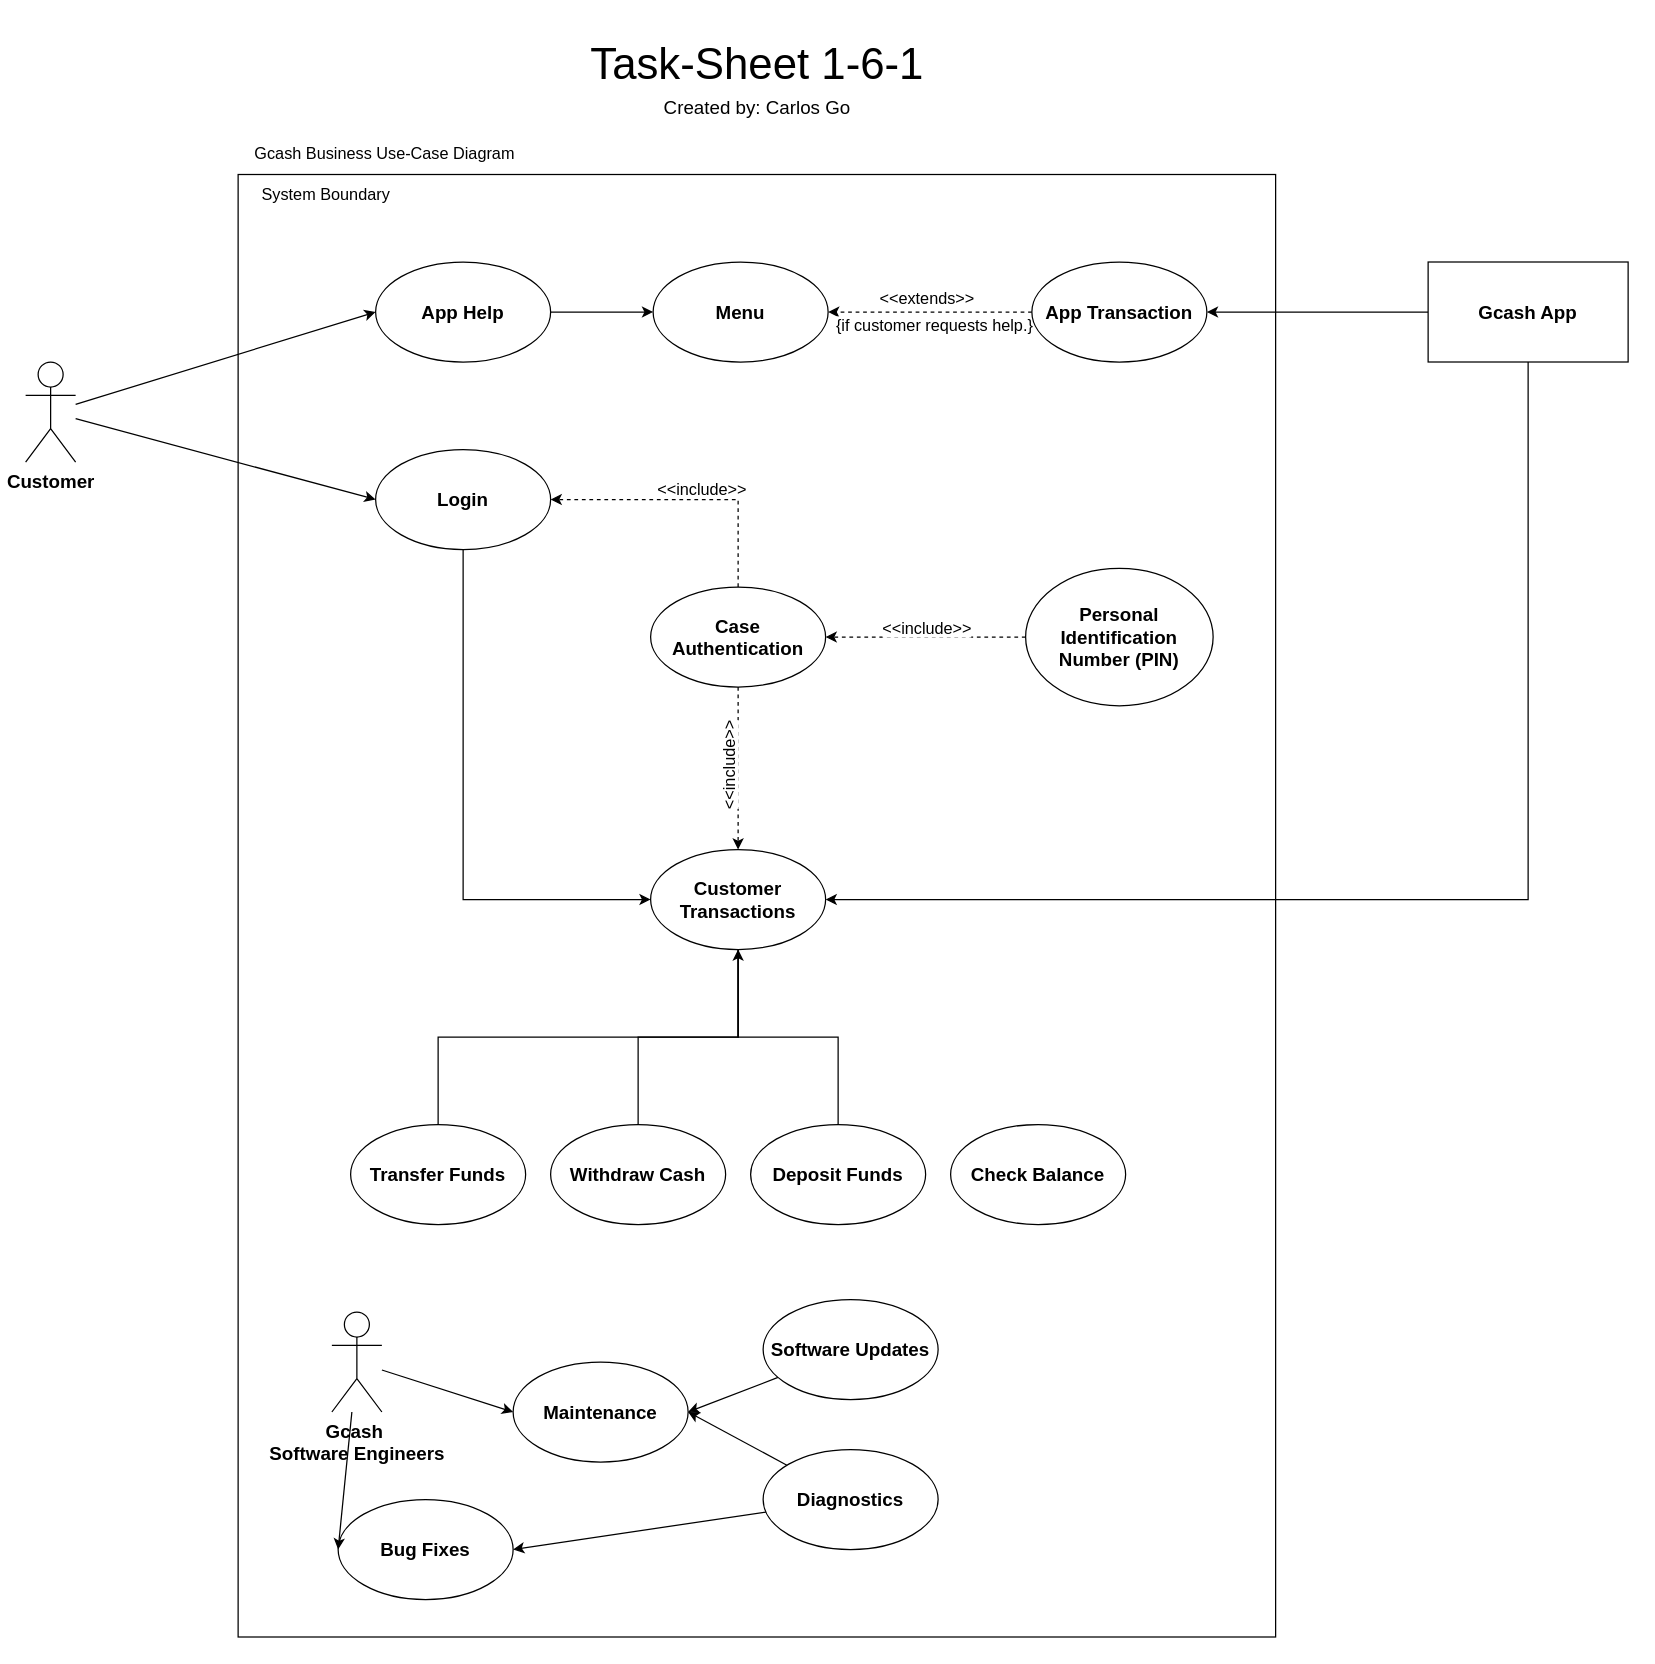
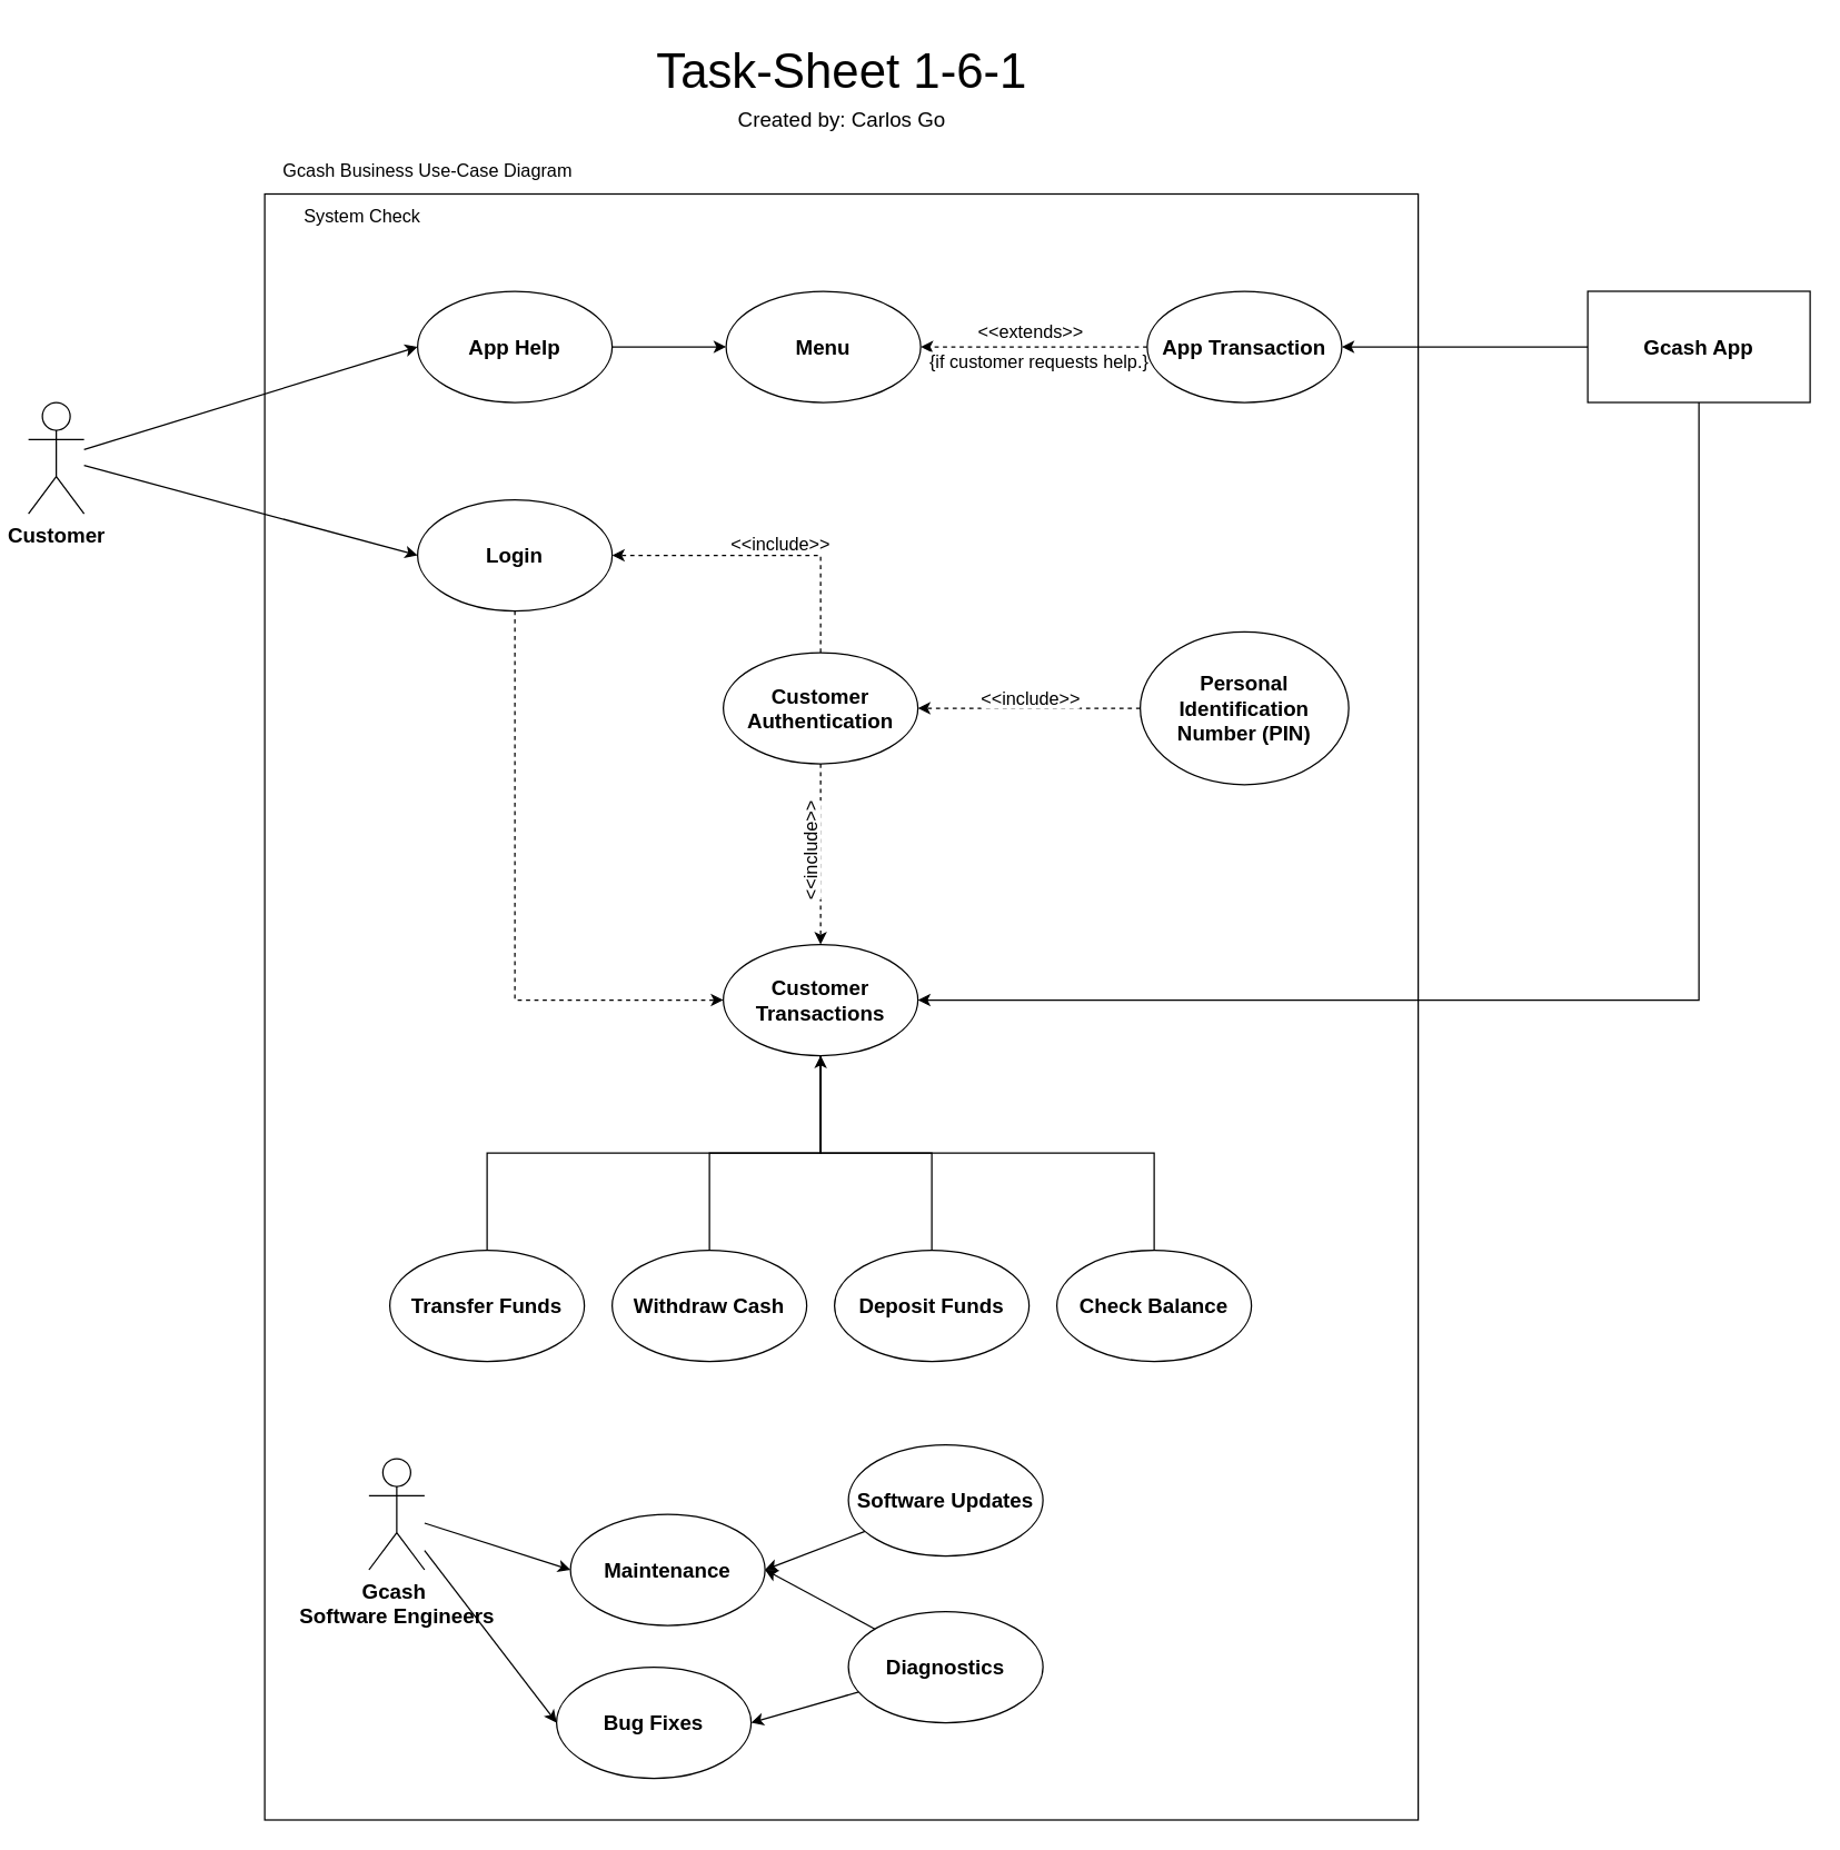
  <mxCell id="0" />
  <mxCell id="1" parent="0" />
  <mxCell id="2" value="" style="rounded=0;whiteSpace=wrap;html=1;fillColor=none;" vertex="1" parent="1"><mxGeometry y="139" width="830" height="1170" as="geometry" x="190" /></mxCell>
  <mxCell id="3" style="rounded=0;orthogonalLoop=1;jettySize=auto;html=1;entryX=0;entryY=0.5;entryDx=0;entryDy=0;" edge="1" parent="1" source="5" target="39"><mxGeometry relative="1" as="geometry" /></mxCell>
  <mxCell id="4" style="rounded=0;orthogonalLoop=1;jettySize=auto;html=1;entryX=0;entryY=0.5;entryDx=0;entryDy=0;" edge="1" parent="1" source="5" target="16"><mxGeometry relative="1" as="geometry" /></mxCell>
  <mxCell id="5" value="&lt;b&gt;Customer&lt;/b&gt;" style="shape=umlActor;verticalLabelPosition=bottom;verticalAlign=top;html=1;fontSize=15;" parent="1" vertex="1"><mxGeometry x="20" y="289" width="40" height="80" as="geometry" /></mxCell>
  <mxCell id="6" value="Maintenance" style="ellipse;whiteSpace=wrap;html=1;fontStyle=1;fontSize=15;" parent="1" vertex="1"><mxGeometry x="410" y="1089" width="140" height="80" as="geometry" /></mxCell>
- <mxCell id="7" value="Bug Fixes" style="ellipse;whiteSpace=wrap;html=1;fontStyle=1;fontSize=15;" parent="1" vertex="1"><mxGeometry x="270" y="1199" width="140" height="80" as="geometry" /></mxCell>
+ <mxCell id="7" value="Bug Fixes" style="ellipse;whiteSpace=wrap;html=1;fontStyle=1;fontSize=15;" parent="1" vertex="1"><mxGeometry x="400" y="1199" width="140" height="80" as="geometry" /></mxCell>
  <mxCell id="8" style="rounded=0;orthogonalLoop=1;jettySize=auto;html=1;entryX=0;entryY=0.5;entryDx=0;entryDy=0;" edge="1" parent="1" source="10" target="6"><mxGeometry relative="1" as="geometry" /></mxCell>
  <mxCell id="9" style="rounded=0;orthogonalLoop=1;jettySize=auto;html=1;entryX=0;entryY=0.5;entryDx=0;entryDy=0;" edge="1" parent="1" source="10" target="7"><mxGeometry relative="1" as="geometry" /></mxCell>
  <mxCell id="10" value="&lt;b&gt;Gcash&amp;nbsp;&lt;/b&gt;&lt;div&gt;&lt;b&gt;Software Engineers&lt;/b&gt;&lt;/div&gt;" style="shape=umlActor;verticalLabelPosition=bottom;verticalAlign=top;html=1;fontSize=15;" parent="1" vertex="1"><mxGeometry x="265" y="1049" width="40" height="80" as="geometry" /></mxCell>
  <mxCell id="11" style="rounded=0;orthogonalLoop=1;jettySize=auto;html=1;entryX=1;entryY=0.5;entryDx=0;entryDy=0;" edge="1" parent="1" source="13" target="36"><mxGeometry relative="1" as="geometry" /></mxCell>
  <mxCell id="12" style="edgeStyle=orthogonalEdgeStyle;rounded=0;orthogonalLoop=1;jettySize=auto;html=1;entryX=1;entryY=0.5;entryDx=0;entryDy=0;" edge="1" parent="1" source="13" target="14"><mxGeometry relative="1" as="geometry"><Array as="points"><mxPoint x="1222" y="719" /></Array></mxGeometry></mxCell>
  <mxCell id="13" value="&lt;b&gt;Gcash App&lt;/b&gt;" style="html=1;whiteSpace=wrap;fontSize=15;" parent="1" vertex="1"><mxGeometry x="1142" y="209" width="160" height="80" as="geometry" /></mxCell>
  <mxCell id="14" value="Customer&lt;div&gt;Transactions&lt;/div&gt;" style="ellipse;whiteSpace=wrap;html=1;fontStyle=1;fontSize=15;" parent="1" vertex="1"><mxGeometry x="520" y="679" width="140" height="80" as="geometry" /></mxCell>
- <mxCell id="15" style="edgeStyle=orthogonalEdgeStyle;rounded=0;orthogonalLoop=1;jettySize=auto;html=1;entryX=0;entryY=0.5;entryDx=0;entryDy=0;exitX=0.5;exitY=1;exitDx=0;exitDy=0;" edge="1" parent="1" source="16" target="14"><mxGeometry relative="1" as="geometry" /></mxCell>
+ <mxCell id="15" style="edgeStyle=orthogonalEdgeStyle;rounded=0;orthogonalLoop=1;jettySize=auto;html=1;entryX=0;entryY=0.5;entryDx=0;entryDy=0;exitX=0.5;exitY=1;exitDx=0;exitDy=0;dashed=1;" edge="1" parent="1" source="16" target="14"><mxGeometry relative="1" as="geometry" /></mxCell>
  <mxCell id="16" value="Login" style="ellipse;whiteSpace=wrap;html=1;fontStyle=1;fontSize=15;" parent="1" vertex="1"><mxGeometry x="300" y="359" width="140" height="80" as="geometry" /></mxCell>
  <mxCell id="17" style="rounded=0;orthogonalLoop=1;jettySize=auto;html=1;dashed=1;" parent="1" source="19" target="14" edge="1"><mxGeometry relative="1" as="geometry" /></mxCell>
  <mxCell id="18" value="&amp;lt;&amp;lt;include&amp;gt;&amp;gt;" style="edgeLabel;html=1;align=center;verticalAlign=middle;resizable=0;points=[];rotation=-90;fontSize=13;" parent="17" vertex="1" connectable="0"><mxGeometry x="0.057" y="6" relative="1" as="geometry"><mxPoint x="-14" y="-5" as="offset" /></mxGeometry></mxCell>
- <mxCell id="19" value="Case Authentication" style="ellipse;whiteSpace=wrap;html=1;fontStyle=1;fontSize=15;" parent="1" vertex="1"><mxGeometry x="520" y="469" width="140" height="80" as="geometry" /></mxCell>
+ <mxCell id="19" value="Customer Authentication" style="ellipse;whiteSpace=wrap;html=1;fontStyle=1;fontSize=15;" parent="1" vertex="1"><mxGeometry x="520" y="469" width="140" height="80" as="geometry" /></mxCell>
+ <mxCell id="20" style="rounded=0;orthogonalLoop=1;jettySize=auto;html=1;entryX=0.5;entryY=1;entryDx=0;entryDy=0;endArrow=none;endFill=1;strokeColor=default;startFill=0;edgeStyle=orthogonalEdgeStyle;" parent="1" source="21" target="14" edge="1"><mxGeometry relative="1" as="geometry"><Array as="points"><mxPoint x="830" y="829" /><mxPoint x="590" y="829" /></Array></mxGeometry></mxCell>
  <mxCell id="21" value="Check Balance" style="ellipse;whiteSpace=wrap;html=1;fontStyle=1;fontSize=15;" parent="1" vertex="1"><mxGeometry x="760" y="899" width="140" height="80" as="geometry" /></mxCell>
  <mxCell id="22" style="rounded=0;orthogonalLoop=1;jettySize=auto;html=1;entryX=0.5;entryY=1;entryDx=0;entryDy=0;endArrow=none;startFill=0;edgeStyle=orthogonalEdgeStyle;" parent="1" source="23" target="14" edge="1"><mxGeometry relative="1" as="geometry"><Array as="points"><mxPoint x="510" y="829" /><mxPoint x="590" y="829" /></Array></mxGeometry></mxCell>
  <mxCell id="23" value="Withdraw Cash" style="ellipse;whiteSpace=wrap;html=1;fontStyle=1;fontSize=15;" parent="1" vertex="1"><mxGeometry x="440" y="899" width="140" height="80" as="geometry" /></mxCell>
  <mxCell id="24" style="rounded=0;orthogonalLoop=1;jettySize=auto;html=1;endArrow=none;startFill=0;entryX=0.5;entryY=1;entryDx=0;entryDy=0;edgeStyle=orthogonalEdgeStyle;" parent="1" source="25" target="14" edge="1"><mxGeometry relative="1" as="geometry"><Array as="points"><mxPoint x="670" y="829" /><mxPoint x="590" y="829" /></Array></mxGeometry></mxCell>
  <mxCell id="25" value="Deposit Funds" style="ellipse;whiteSpace=wrap;html=1;fontStyle=1;fontSize=15;" parent="1" vertex="1"><mxGeometry x="600" y="899" width="140" height="80" as="geometry" /></mxCell>
  <mxCell id="26" style="rounded=0;orthogonalLoop=1;jettySize=auto;html=1;endArrow=classic;startFill=0;entryX=0.5;entryY=1;entryDx=0;entryDy=0;edgeStyle=orthogonalEdgeStyle;endFill=1;" parent="1" source="27" target="14" edge="1"><mxGeometry relative="1" as="geometry"><Array as="points"><mxPoint x="350" y="829" /><mxPoint x="590" y="829" /></Array></mxGeometry></mxCell>
  <mxCell id="27" value="Transfer Funds" style="ellipse;whiteSpace=wrap;html=1;fontStyle=1;fontSize=15;" parent="1" vertex="1"><mxGeometry x="280" y="899" width="140" height="80" as="geometry" /></mxCell>
  <mxCell id="28" style="rounded=0;orthogonalLoop=1;jettySize=auto;html=1;entryX=1;entryY=0.5;entryDx=0;entryDy=0;dashed=1;" edge="1" parent="1" source="32" target="19"><mxGeometry relative="1" as="geometry" /></mxCell>
  <mxCell id="29" value="&amp;lt;&amp;lt;include&amp;gt;&amp;gt;" style="edgeLabel;html=1;align=center;verticalAlign=middle;resizable=0;points=[];rotation=0;fontSize=13;" vertex="1" connectable="0" parent="28"><mxGeometry x="-0.102" y="1" relative="1" as="geometry"><mxPoint x="-8" y="-9" as="offset" /></mxGeometry></mxCell>
  <mxCell id="30" style="edgeStyle=orthogonalEdgeStyle;rounded=0;orthogonalLoop=1;jettySize=auto;html=1;entryX=1;entryY=0.5;entryDx=0;entryDy=0;dashed=1;exitX=0.5;exitY=0;exitDx=0;exitDy=0;" edge="1" parent="1" source="19" target="16"><mxGeometry relative="1" as="geometry"><Array as="points"><mxPoint x="590" y="399" /></Array></mxGeometry></mxCell>
  <mxCell id="31" value="&amp;lt;&amp;lt;include&amp;gt;&amp;gt;" style="edgeLabel;html=1;align=center;verticalAlign=middle;resizable=0;points=[];fontSize=13;" vertex="1" connectable="0" parent="30"><mxGeometry x="0.309" y="3" relative="1" as="geometry"><mxPoint x="44" y="-12" as="offset" /></mxGeometry></mxCell>
  <mxCell id="32" value="Personal Identification Number (PIN)" style="ellipse;whiteSpace=wrap;html=1;fontStyle=1;fontSize=15;" vertex="1" parent="1"><mxGeometry x="820" y="454" width="150" height="110" as="geometry" /></mxCell>
  <mxCell id="33" style="rounded=0;orthogonalLoop=1;jettySize=auto;html=1;entryX=1;entryY=0.5;entryDx=0;entryDy=0;dashed=1;" edge="1" parent="1" source="36" target="37"><mxGeometry relative="1" as="geometry" /></mxCell>
  <mxCell id="34" value="&amp;lt;&amp;lt;extends&amp;gt;&amp;gt;" style="edgeLabel;html=1;align=center;verticalAlign=middle;resizable=0;points=[];fontSize=13;" vertex="1" connectable="0" parent="33"><mxGeometry x="0.171" y="-3" relative="1" as="geometry"><mxPoint x="10" y="-9" as="offset" /></mxGeometry></mxCell>
  <mxCell id="35" value="{if customer requests help.}" style="edgeLabel;html=1;align=center;verticalAlign=middle;resizable=0;points=[];fontSize=13;" vertex="1" connectable="0" parent="33"><mxGeometry x="-0.101" relative="1" as="geometry"><mxPoint x="-6" y="10" as="offset" /></mxGeometry></mxCell>
  <mxCell id="36" value="App Transaction" style="ellipse;whiteSpace=wrap;html=1;fontStyle=1;fontSize=15;" vertex="1" parent="1"><mxGeometry x="825" y="209" width="140" height="80" as="geometry" /></mxCell>
  <mxCell id="37" value="Menu" style="ellipse;whiteSpace=wrap;html=1;fontStyle=1;fontSize=15;" vertex="1" parent="1"><mxGeometry x="522" y="209" width="140" height="80" as="geometry" /></mxCell>
  <mxCell id="38" style="edgeStyle=orthogonalEdgeStyle;rounded=0;orthogonalLoop=1;jettySize=auto;html=1;entryX=0;entryY=0.5;entryDx=0;entryDy=0;" edge="1" parent="1" source="39" target="37"><mxGeometry relative="1" as="geometry" /></mxCell>
  <mxCell id="39" value="App Help" style="ellipse;whiteSpace=wrap;html=1;fontStyle=1;fontSize=15;" vertex="1" parent="1"><mxGeometry x="300" y="209" width="140" height="80" as="geometry" /></mxCell>
  <mxCell id="40" style="rounded=0;orthogonalLoop=1;jettySize=auto;html=1;entryX=1;entryY=0.5;entryDx=0;entryDy=0;" edge="1" parent="1" source="42" target="6"><mxGeometry relative="1" as="geometry" /></mxCell>
  <mxCell id="41" style="rounded=0;orthogonalLoop=1;jettySize=auto;html=1;entryX=1;entryY=0.5;entryDx=0;entryDy=0;" edge="1" parent="1" source="42" target="7"><mxGeometry relative="1" as="geometry" /></mxCell>
  <mxCell id="42" value="Diagnostics" style="ellipse;whiteSpace=wrap;html=1;fontStyle=1;fontSize=15;" vertex="1" parent="1"><mxGeometry x="610" y="1159" width="140" height="80" as="geometry" /></mxCell>
  <mxCell id="43" style="rounded=0;orthogonalLoop=1;jettySize=auto;html=1;entryX=1;entryY=0.5;entryDx=0;entryDy=0;" edge="1" parent="1" source="44" target="6"><mxGeometry relative="1" as="geometry" /></mxCell>
  <mxCell id="44" value="Software Updates" style="ellipse;whiteSpace=wrap;html=1;fontStyle=1;fontSize=15;" vertex="1" parent="1"><mxGeometry x="610" y="1039" width="140" height="80" as="geometry" /></mxCell>
  <mxCell id="45" value="Gcash Business Use-Case Diagram" style="text;html=1;align=center;verticalAlign=middle;resizable=0;points=[];autosize=1;strokeColor=none;fillColor=none;fontSize=13;" vertex="1" parent="1"><mxGeometry x="192" y="107" width="230" height="30" as="geometry" /></mxCell>
- <mxCell id="46" value="System Boundary" style="text;html=1;align=center;verticalAlign=middle;resizable=0;points=[];autosize=1;strokeColor=none;fillColor=none;fontSize=13;" vertex="1" parent="1"><mxGeometry x="195" y="140" width="130" height="30" as="geometry" /></mxCell>
+ <mxCell id="46" value="System Check" style="text;html=1;align=center;verticalAlign=middle;resizable=0;points=[];autosize=1;strokeColor=none;fillColor=none;fontSize=13;" vertex="1" parent="1"><mxGeometry x="195" y="140" width="130" height="30" as="geometry" /></mxCell>
  <mxCell id="47" value="&lt;font style=&quot;font-size: 35px;&quot;&gt;Task-Sheet 1-6-1&lt;/font&gt;" style="text;html=1;align=center;verticalAlign=middle;resizable=0;points=[];autosize=1;strokeColor=none;fillColor=none;" vertex="1" parent="1"><mxGeometry x="460" y="20" width="290" height="60" as="geometry" /></mxCell>
  <mxCell id="48" value="Created by: Carlos Go" style="text;html=1;align=center;verticalAlign=middle;resizable=0;points=[];autosize=1;strokeColor=none;fillColor=none;fontSize=15;" vertex="1" parent="1"><mxGeometry x="520" y="70" width="170" height="30" as="geometry" /></mxCell>
